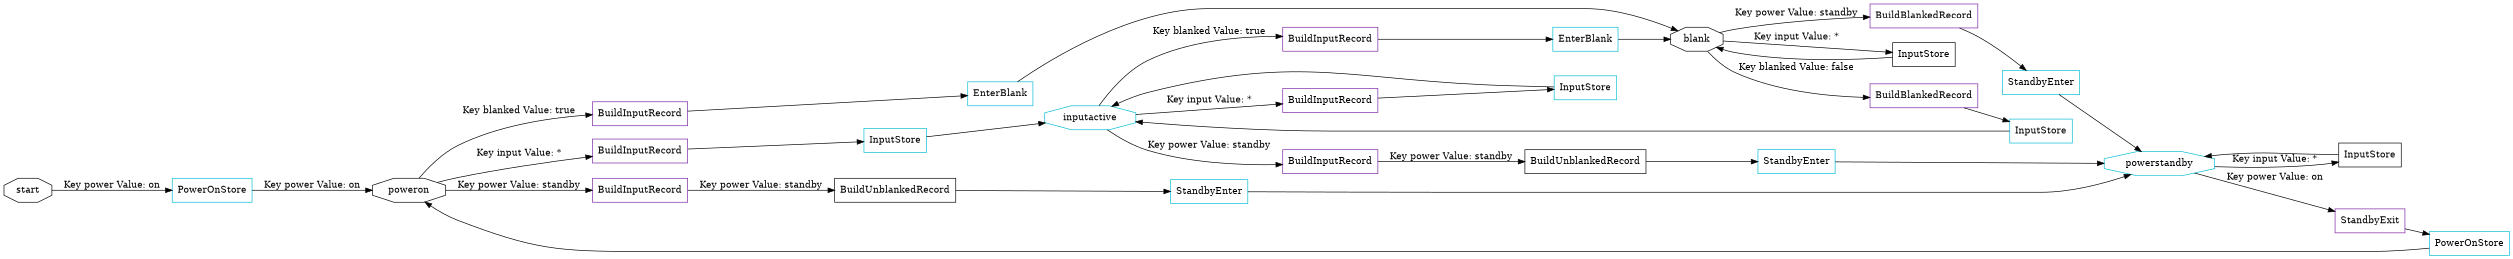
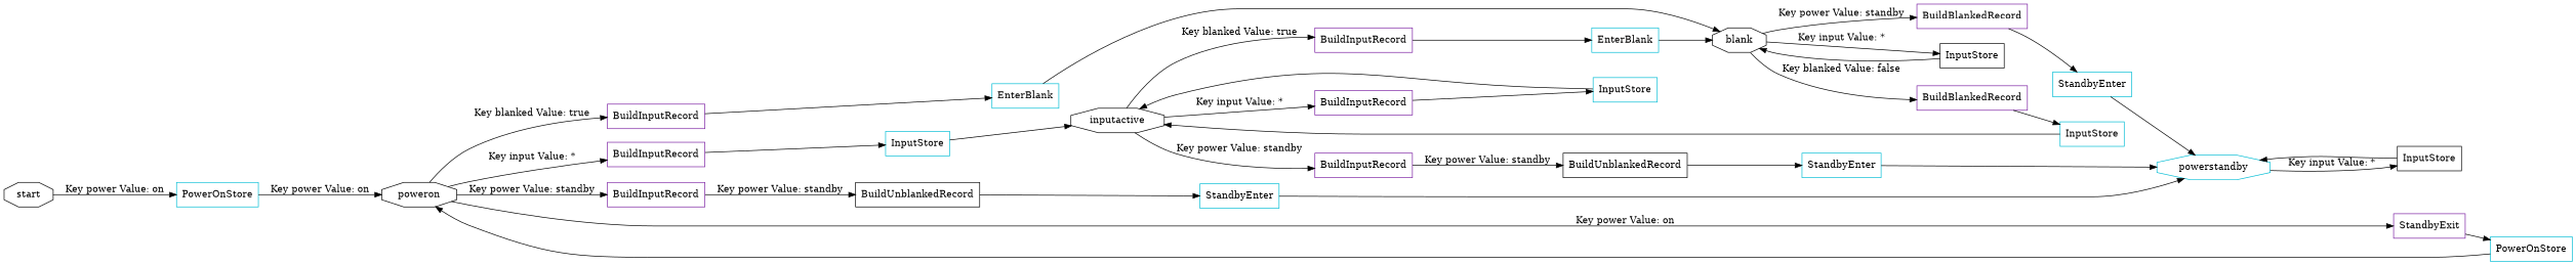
  digraph {
    rankdir=LR
    node [shape=box color="#00BCD4"]
    poweron [shape=octagon color=""]
    n2 [color="#7B1FA2" label=BuildInputRecord]
    n3 [color="#7B1FA2" label=BuildInputRecord]
    n4 [color="#7B1FA2" label=BuildInputRecord]
    n5 [label=InputStore]
    n6 [label=EnterBlank]
    n7 [label=BuildUnblankedRecord color=""]
-   inputactive [shape=octagon]
+   inputactive [shape=octagon color=""]
    n9 [color="#7B1FA2" label=BuildInputRecord]
    n10 [color="#7B1FA2" label=BuildInputRecord]
    n11 [color="#7B1FA2" label=BuildInputRecord]
    n12 [label=InputStore]
    n13 [label=EnterBlank]
    n14 [label=BuildUnblankedRecord color=""]
    blank [shape=octagon color=""]
    n16 [label=InputStore color=""]
    n17 [color="#7B1FA2" label=BuildBlankedRecord]
    n18 [color="#7B1FA2" label=BuildBlankedRecord]
    n19 [label=InputStore]
    n20 [label=StandbyEnter]
    n21 [label=StandbyEnter]
    powerstandby [shape=octagon]
    n23 [color="#7B1FA2" label=StandbyExit]
    n24 [label=InputStore color=""]
    n25 [label=PowerOnStore]
    n26 [label=StandbyEnter]
    start [shape=octagon color=""]
    n28 [label=PowerOnStore]
    poweron -> n2 [label="Key input Value: *"]
    poweron -> n3 [label="Key blanked Value: true"]
    poweron -> n4 [label="Key power Value: standby"]
    n2 -> n5
    n3 -> n6
    n4 -> n7 [label="Key power Value: standby"]
    n5 -> inputactive
    n6 -> blank
    n7 -> n21
    inputactive -> n9 [label="Key input Value: *"]
    inputactive -> n10 [label="Key blanked Value: true"]
    inputactive -> n11 [label="Key power Value: standby"]
    n9 -> n12
    n10 -> n13
    n11 -> n14 [label="Key power Value: standby"]
    n12 -> inputactive
    n13 -> blank
    n14 -> n26
    blank -> n16 [label="Key input Value: *"]
    blank -> n17 [label="Key blanked Value: false"]
    blank -> n18 [label="Key power Value: standby"]
    n16 -> blank
    n17 -> n19
    n18 -> n20
    n19 -> inputactive
    n20 -> powerstandby
    n21 -> powerstandby
-   powerstandby -> n23 [label="Key power Value: on"]
+   poweron -> n23 [label="Key power Value: on"]
    powerstandby -> n24 [label="Key input Value: *"]
    n23 -> n25
    n24 -> powerstandby
    n25 -> poweron
    n26 -> powerstandby
    start -> n28 [label="Key power Value: on"]
    n28 -> poweron [label="Key power Value: on"]
  }
